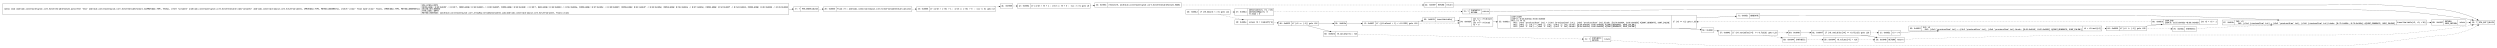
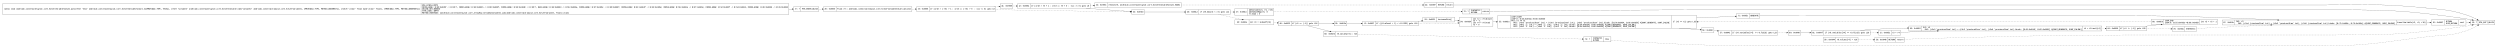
  digraph {
    fontname="Liberation Mono"
    rankdir=LR
    node [fontname="Liberation Mono" shape=record]
    edge [fontname="Liberation Mono" style=dashed]
    n1 [label="{37\:\ ?|MTH_ENTER_BLOCK\l}"]
    n2 [label="{39\:\ 0x0000|float r0 = androidx.constraintlayout.core.SolverVariableValues.epsilon\l}"]
    n3 [label="{40\:\ 0x0006|if ((r10 \> (\-r0) ? 1 : (r10 == (\-r0) ? 0 : \-1)) \<= 0) goto L8\l}"]
    n4 [label="{41\:\ 0x0008}"]
+   n5 [label="{45\:\ 0x0010}"]
    n6 [label="{42\:\ 0x000a|if ((r10 \> r0 ? 1 : (r10 == r0 ? 0 : \-1)) \>= 0) goto L8\l}"]
    n7 [label="{46\:\ 0x0012|if (r8.mCount != 0) goto L12\l}"]
    n8 [label="{43\:\ 0x000c|remove(r9, androidx.constraintlayout.core.SolverVariableValues.HASH)\l}"]
    n9 [label="{44\:\ 0x000f|RETURN\l|return\l}"]
    n10 [label="{38\:\ ?|MTH_EXIT_BLOCK\l}"]
    n11 [label="{47\:\ 0x0014|addVariable(0, r9, r10)\laddToHashMap(r9, 0)\lr8.head = 0\l}"]
-   n12 [label="{48\:\ 0x001e|values r0 = indexOf(r9)\l}"]
+   n12 [label="{48\:\ 0x001e|int r0 = indexOf(r9)\l}"]
    n13 [label="{72\:\ ?|SYNTHETIC\lRETURN\l|return\l}"]
    n14 [label="{49\:\ 0x0023|if (r0 == (\-1)) goto L16\l}"]
    n15 [label="{50\:\ 0x0025|r8.values[r0] = r10\l}"]
    n16 [label="{51\:\ 0x002a}"]
-   n17 [label="{73\:\ ?|SYNTHETIC\lRETURN\l|return\l}"]
+   n17 [label="{73\:\ ?|SYNTHETIC\lRETURN\l|this\l}"]
    n18 [label="{52\:\ 0x002f|if ((r8.mCount + 1) \< r8.SIZE) goto L19\l}"]
-   n19 [label="{53\:\ 0x0031|insertVariable()\l}"]
+   n19 [label="{53\:\ 0x0031|increaseSize()\l}"]
    n20 [label="{54\:\ 0x0034|int r2 = r8.mCount\lr3 = \-1\lint r4 = r8.head\lr5 = 0\l}"]
    n21 [label="{55\:\ 0x003a|LOOP_START\lLOOP:0: B:55:0x003a\-\>B:66:0x0059\lPHI: r3 r4 r5 \l  PHI: (r3v3 'previousItem' int) = (r3v2 'previousItem' int), (r3v5 'previousItem' int) binds: [B:54:0x0034, B:66:0x0059] A[DONT_GENERATE, DONT_INLINE]\l  PHI: (r4v1 'j' int) = (r4v0 'j' int), (r4v2 'j' int) binds: [B:54:0x0034, B:66:0x0059] A[DONT_GENERATE, DONT_INLINE]\l  PHI: (r5v1 'i' int) = (r5v0 'i' int), (r5v2 'i' int) binds: [B:54:0x0034, B:66:0x0059] A[DONT_GENERATE, DONT_INLINE]\l|if (r5 \>= r2) goto L35\l}"]
    n22 [label="{56\:\ 0x003c}"]
    n23 [label="{71\:\ 0x005c|GENERATE\l}"]
    n24 [label="{57\:\ 0x0042|if (r8.variables[r4] != r9.f13id) goto L23\l}"]
    n25 [label="{67\:\ 0x005c|PHI: r3 \l  PHI: (r3v4 'previousItem' int) = (r3v3 'previousItem' int), (r3v5 'previousItem' int) binds: [B:71:0x005c, B:70:0x005c] A[DONT_GENERATE, DONT_INLINE]\l|insertVariable(r3, r9, r10)\l}"]
    n26 [label="{60\:\ 0x0049}"]
-   n27 [label="{69\:\ 0x0044|SYNTHETIC\l}"]
    n28 [label="{61\:\ 0x004f|if (r8.variables[r4] \>= r9.f13id) goto L26\l}"]
    n29 [label="{58\:\ 0x0044|r8.values[r4] = r10\l}"]
    n30 [label="{62\:\ 0x0051|r3 = r4\l}"]
    n31 [label="{63\:\ 0x0052|PHI: r3 \l  PHI: (r3v5 'previousItem' int) = (r3v3 'previousItem' int), (r3v6 'previousItem' int) binds: [B:61:0x004f, B:62:0x0051] A[DONT_GENERATE, DONT_INLINE]\l|r4 = r8.next[r4]\l}"]
    n32 [label="{64\:\ 0x0056|if (r4 != (\-1)) goto L28\l}"]
    n33 [label="{66\:\ 0x0059|LOOP_END\lLOOP:0: B:55:0x003a\-\>B:66:0x0059\l|int r5 = r5 + 1\l}"]
    n34 [label="{70\:\ 0x005c|SYNTHETIC\l}"]
-   n35 [label="{68\:\ 0x005f|RETURN\lORIG_RETURN\l|return\l}"]
+   n35 [label="{68\:\ 0x005f|RETURN\lORIG_RETURN\l|next\l}"]
    n36 [label="{59\:\ 0x0048|RETURN\l|return\l}"]
    n37 [label="{public void androidx.constraintlayout.core.SolverVariableValues.put((r8v0 'this' androidx.constraintlayout.core.SolverVariableValues A[IMMUTABLE_TYPE, THIS]), (r9v0 'variable' androidx.constraintlayout.core.SolverVariable A[D('variable' androidx.constraintlayout.core.SolverVariable), IMMUTABLE_TYPE, METHOD_ARGUMENT]), (r10v0 'value' float A[D('value' float), IMMUTABLE_TYPE, METHOD_ARGUMENT]))  | USE_LINES_HINTS\lCROSS_EDGE: B:68:0x005f \-\> B:38:?, CROSS_EDGE: B:50:0x0025 \-\> B:68:0x005f, CROSS_EDGE: B:59:0x0048 \-\> B:38:?, BACK_EDGE: B:66:0x0059 \-\> B:55:0x003a, CROSS_EDGE: B:67:0x005c \-\> B:68:0x005f, CROSS_EDGE: B:61:0x004f \-\> B:63:0x0052, CROSS_EDGE: B:55:0x003a \-\> B:67:0x005c, CROSS_EDGE: B:52:0x002f \-\> B:54:0x0034, CROSS_EDGE: B:40:0x0006 \-\> B:45:0x0010\lINLINE_NOT_NEEDED\lTYPE_VARS: EMPTY\lMETHOD_OVERRIDE: [androidx.constraintlayout.core.ArrayRow.ArrayRowVariables.put(androidx.constraintlayout.core.SolverVariable, float):void]\l}"]
    n1 -> n2
    n2 -> n3
    n3 -> n4
+   n3 -> n5
    n4 -> n6
+   n5 -> n7 [style=solid]
+   n6 -> n5 [style=solid]
    n6 -> n8
    n7 -> n11
    n7 -> n12
    n8 -> n9
    n9 -> n10 [style=solid]
    n11 -> n13
    n12 -> n14
    n13 -> n10 [style=solid]
    n14 -> n15 [style=solid]
    n14 -> n16 [style=solid]
    n15 -> n17
    n16 -> n18 [style=solid]
    n17 -> n10
    n18 -> n19 [style=solid]
    n18 -> n20
    n19 -> n20 [style=solid]
    n20 -> n21 [style=solid]
    n21 -> n22 [style=solid]
    n21 -> n23 [style=solid]
    n22 -> n24 [style=solid]
    n23 -> n25 [style=solid]
    n24 -> n26
-   n24 -> n27
    n25 -> n35 [style=solid]
    n26 -> n28 [style=solid]
-   n27 -> n29
    n28 -> n30
-   n28 -> n36 [style=solid]
+   n28 -> n31 [style=solid]
    n29 -> n36
    n30 -> n31 [style=solid]
    n31 -> n32
    n32 -> n33 [style=solid]
    n32 -> n34
    n33 -> n21
    n34 -> n25
    n35 -> n10 [style=solid]
    n36 -> n10
    n37 -> n1 [style=solid]
  }
